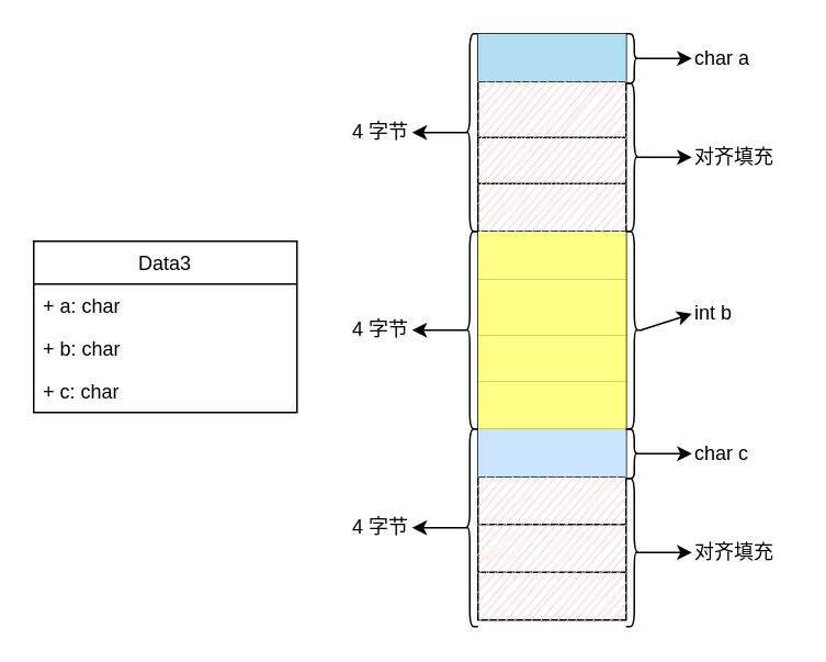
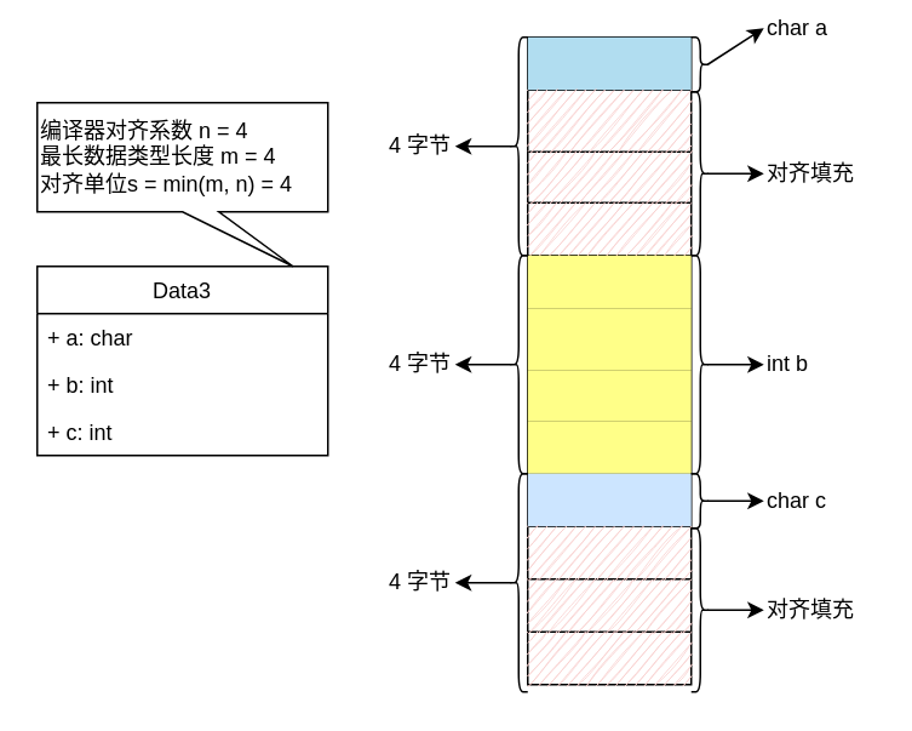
  <mxCell id="0" />
  <mxCell id="1" parent="0" />
  <mxCell id="2" value="" style="shape=table;startSize=0;container=1;collapsible=0;childLayout=tableLayout;" parent="1" vertex="1"><mxGeometry x="290" y="20" width="90" height="356" as="geometry" /></mxCell>
  <mxCell id="3" value="" style="shape=tableRow;horizontal=0;startSize=0;swimlaneHead=0;swimlaneBody=0;top=0;left=0;bottom=0;right=0;collapsible=0;dropTarget=0;fillColor=none;points=[[0,0.5],[1,0.5]];portConstraint=eastwest;" parent="2" vertex="1"><mxGeometry width="90" height="29" as="geometry" /></mxCell>
  <mxCell id="4" value="" style="shape=partialRectangle;html=1;whiteSpace=wrap;connectable=0;overflow=hidden;fillColor=#b1ddf0;top=0;left=0;bottom=0;right=0;pointerEvents=1;strokeColor=#10739e;sketch=0;" parent="3" vertex="1"><mxGeometry width="90" height="29" as="geometry"><mxRectangle width="90" height="29" as="alternateBounds" /></mxGeometry></mxCell>
  <mxCell id="5" value="" style="shape=tableRow;horizontal=0;startSize=0;swimlaneHead=0;swimlaneBody=0;top=0;left=0;bottom=0;right=0;collapsible=0;dropTarget=0;fillColor=none;points=[[0,0.5],[1,0.5]];portConstraint=eastwest;" parent="2" vertex="1"><mxGeometry y="29" width="90" height="34" as="geometry" /></mxCell>
  <mxCell id="6" value="" style="shape=partialRectangle;html=1;whiteSpace=wrap;connectable=0;overflow=hidden;fillColor=#f8cecc;top=0;left=0;bottom=0;right=0;pointerEvents=1;sketch=1;strokeColor=#b85450;" parent="5" vertex="1"><mxGeometry width="90" height="34" as="geometry"><mxRectangle width="90" height="34" as="alternateBounds" /></mxGeometry></mxCell>
  <mxCell id="7" value="" style="shape=tableRow;horizontal=0;startSize=0;swimlaneHead=0;swimlaneBody=0;top=0;left=0;bottom=0;right=0;collapsible=0;dropTarget=0;fillColor=none;points=[[0,0.5],[1,0.5]];portConstraint=eastwest;" parent="2" vertex="1"><mxGeometry y="63" width="90" height="28" as="geometry" /></mxCell>
  <mxCell id="8" value="" style="shape=partialRectangle;html=1;whiteSpace=wrap;connectable=0;overflow=hidden;fillColor=#f8cecc;top=0;left=0;bottom=0;right=0;pointerEvents=1;strokeColor=#b85450;sketch=1;" parent="7" vertex="1"><mxGeometry width="90" height="28" as="geometry"><mxRectangle width="90" height="28" as="alternateBounds" /></mxGeometry></mxCell>
  <mxCell id="9" value="" style="shape=tableRow;horizontal=0;startSize=0;swimlaneHead=0;swimlaneBody=0;top=0;left=0;bottom=0;right=0;collapsible=0;dropTarget=0;fillColor=none;points=[[0,0.5],[1,0.5]];portConstraint=eastwest;" parent="2" vertex="1"><mxGeometry y="91" width="90" height="29" as="geometry" /></mxCell>
  <mxCell id="10" value="" style="shape=partialRectangle;html=1;whiteSpace=wrap;connectable=0;overflow=hidden;fillColor=#f8cecc;top=0;left=0;bottom=0;right=0;pointerEvents=1;strokeColor=#b85450;sketch=1;" parent="9" vertex="1"><mxGeometry width="90" height="29" as="geometry"><mxRectangle width="90" height="29" as="alternateBounds" /></mxGeometry></mxCell>
  <mxCell id="11" value="" style="shape=tableRow;horizontal=0;startSize=0;swimlaneHead=0;swimlaneBody=0;top=0;left=0;bottom=0;right=0;collapsible=0;dropTarget=0;fillColor=none;points=[[0,0.5],[1,0.5]];portConstraint=eastwest;" parent="2" vertex="1"><mxGeometry y="120" width="90" height="29" as="geometry" /></mxCell>
  <mxCell id="12" value="" style="shape=partialRectangle;html=1;whiteSpace=wrap;connectable=0;overflow=hidden;fillColor=#ffff88;top=0;left=0;bottom=0;right=0;pointerEvents=1;strokeColor=#36393d;sketch=0;" parent="11" vertex="1"><mxGeometry width="90" height="29" as="geometry"><mxRectangle width="90" height="29" as="alternateBounds" /></mxGeometry></mxCell>
  <mxCell id="13" value="" style="shape=tableRow;horizontal=0;startSize=0;swimlaneHead=0;swimlaneBody=0;top=0;left=0;bottom=0;right=0;collapsible=0;dropTarget=0;fillColor=none;points=[[0,0.5],[1,0.5]];portConstraint=eastwest;" parent="2" vertex="1"><mxGeometry y="149" width="90" height="34" as="geometry" /></mxCell>
  <mxCell id="14" value="" style="shape=partialRectangle;html=1;whiteSpace=wrap;connectable=0;overflow=hidden;fillColor=#ffff88;top=0;left=0;bottom=0;right=0;pointerEvents=1;strokeColor=#36393d;sketch=0;" parent="13" vertex="1"><mxGeometry width="90" height="34" as="geometry"><mxRectangle width="90" height="34" as="alternateBounds" /></mxGeometry></mxCell>
  <mxCell id="15" value="" style="shape=tableRow;horizontal=0;startSize=0;swimlaneHead=0;swimlaneBody=0;top=0;left=0;bottom=0;right=0;collapsible=0;dropTarget=0;fillColor=none;points=[[0,0.5],[1,0.5]];portConstraint=eastwest;" parent="2" vertex="1"><mxGeometry y="183" width="90" height="28" as="geometry" /></mxCell>
  <mxCell id="16" value="" style="shape=partialRectangle;html=1;whiteSpace=wrap;connectable=0;overflow=hidden;fillColor=#ffff88;top=0;left=0;bottom=0;right=0;pointerEvents=1;strokeColor=#36393d;sketch=0;" parent="15" vertex="1"><mxGeometry width="90" height="28" as="geometry"><mxRectangle width="90" height="28" as="alternateBounds" /></mxGeometry></mxCell>
  <mxCell id="17" value="" style="shape=tableRow;horizontal=0;startSize=0;swimlaneHead=0;swimlaneBody=0;top=0;left=0;bottom=0;right=0;collapsible=0;dropTarget=0;fillColor=none;points=[[0,0.5],[1,0.5]];portConstraint=eastwest;" parent="2" vertex="1"><mxGeometry y="211" width="90" height="29" as="geometry" /></mxCell>
  <mxCell id="18" value="" style="shape=partialRectangle;html=1;whiteSpace=wrap;connectable=0;overflow=hidden;fillColor=#ffff88;top=0;left=0;bottom=0;right=0;pointerEvents=1;strokeColor=#36393d;sketch=0;" parent="17" vertex="1"><mxGeometry width="90" height="29" as="geometry"><mxRectangle width="90" height="29" as="alternateBounds" /></mxGeometry></mxCell>
  <mxCell id="19" value="" style="shape=tableRow;horizontal=0;startSize=0;swimlaneHead=0;swimlaneBody=0;top=0;left=0;bottom=0;right=0;collapsible=0;dropTarget=0;fillColor=none;points=[[0,0.5],[1,0.5]];portConstraint=eastwest;" parent="2" vertex="1"><mxGeometry y="240" width="90" height="29" as="geometry" /></mxCell>
  <mxCell id="20" value="" style="shape=partialRectangle;html=1;whiteSpace=wrap;connectable=0;overflow=hidden;fillColor=#cce5ff;top=0;left=0;bottom=0;right=0;pointerEvents=1;strokeColor=#36393d;" parent="19" vertex="1"><mxGeometry width="90" height="29" as="geometry"><mxRectangle width="90" height="29" as="alternateBounds" /></mxGeometry></mxCell>
  <mxCell id="21" value="" style="shape=tableRow;horizontal=0;startSize=0;swimlaneHead=0;swimlaneBody=0;top=0;left=0;bottom=0;right=0;collapsible=0;dropTarget=0;fillColor=none;points=[[0,0.5],[1,0.5]];portConstraint=eastwest;" parent="2" vertex="1"><mxGeometry y="269" width="90" height="29" as="geometry" /></mxCell>
  <mxCell id="22" value="" style="shape=partialRectangle;html=1;whiteSpace=wrap;connectable=0;overflow=hidden;fillColor=#f8cecc;top=0;left=0;bottom=0;right=0;pointerEvents=1;strokeColor=#b85450;sketch=1;" parent="21" vertex="1"><mxGeometry width="90" height="29" as="geometry"><mxRectangle width="90" height="29" as="alternateBounds" /></mxGeometry></mxCell>
  <mxCell id="23" value="" style="shape=tableRow;horizontal=0;startSize=0;swimlaneHead=0;swimlaneBody=0;top=0;left=0;bottom=0;right=0;collapsible=0;dropTarget=0;fillColor=none;points=[[0,0.5],[1,0.5]];portConstraint=eastwest;" parent="2" vertex="1"><mxGeometry y="298" width="90" height="29" as="geometry" /></mxCell>
  <mxCell id="24" value="" style="shape=partialRectangle;html=1;whiteSpace=wrap;connectable=0;overflow=hidden;fillColor=#f8cecc;top=0;left=0;bottom=0;right=0;pointerEvents=1;strokeColor=#b85450;sketch=1;" parent="23" vertex="1"><mxGeometry width="90" height="29" as="geometry"><mxRectangle width="90" height="29" as="alternateBounds" /></mxGeometry></mxCell>
  <mxCell id="25" value="" style="shape=tableRow;horizontal=0;startSize=0;swimlaneHead=0;swimlaneBody=0;top=0;left=0;bottom=0;right=0;collapsible=0;dropTarget=0;fillColor=none;points=[[0,0.5],[1,0.5]];portConstraint=eastwest;" parent="2" vertex="1"><mxGeometry y="327" width="90" height="29" as="geometry" /></mxCell>
  <mxCell id="26" value="" style="shape=partialRectangle;html=1;whiteSpace=wrap;connectable=0;overflow=hidden;fillColor=#f8cecc;top=0;left=0;bottom=0;right=0;pointerEvents=1;strokeColor=#b85450;sketch=1;" parent="25" vertex="1"><mxGeometry width="90" height="29" as="geometry"><mxRectangle width="90" height="29" as="alternateBounds" /></mxGeometry></mxCell>
  <mxCell id="27" value="" style="endArrow=classic;html=1;rounded=0;exitX=0.1;exitY=0.5;exitDx=0;exitDy=0;entryX=0;entryY=0.5;entryDx=0;entryDy=0;exitPerimeter=0;" parent="1" source="30" target="28" edge="1"><mxGeometry width="50" height="50" relative="1" as="geometry"><mxPoint x="400" y="40" as="sourcePoint" /><mxPoint x="420" y="43" as="targetPoint" /></mxGeometry></mxCell>
- <mxCell id="28" value="char a" style="text;html=1;strokeColor=none;fillColor=none;align=left;verticalAlign=middle;whiteSpace=wrap;rounded=0;" parent="1" vertex="1"><mxGeometry x="420" y="25" width="50" height="20" as="geometry" /></mxCell>
+ <mxCell id="28" value="char a" style="text;html=1;strokeColor=none;fillColor=none;align=left;verticalAlign=middle;whiteSpace=wrap;rounded=0;" parent="1" vertex="1"><mxGeometry x="420" y="5" width="50" height="20" as="geometry" /></mxCell>
  <mxCell id="29" value="" style="shape=curlyBracket;whiteSpace=wrap;html=1;rounded=1;flipH=1;sketch=0;" parent="1" vertex="1"><mxGeometry x="380" y="140" width="10" height="120" as="geometry" /></mxCell>
  <mxCell id="30" value="" style="shape=curlyBracket;whiteSpace=wrap;html=1;rounded=1;flipH=1;sketch=0;" parent="1" vertex="1"><mxGeometry x="380" y="20" width="10" height="30" as="geometry" /></mxCell>
  <mxCell id="31" value="" style="endArrow=classic;html=1;rounded=0;entryX=0;entryY=0.5;entryDx=0;entryDy=0;exitX=0.1;exitY=0.5;exitDx=0;exitDy=0;exitPerimeter=0;" parent="1" source="29" target="32" edge="1"><mxGeometry width="50" height="50" relative="1" as="geometry"><mxPoint x="400" y="200" as="sourcePoint" /><mxPoint x="435.5" y="208" as="targetPoint" /></mxGeometry></mxCell>
- <mxCell id="32" value="int b" style="text;html=1;strokeColor=none;fillColor=none;align=left;verticalAlign=middle;whiteSpace=wrap;rounded=0;" parent="1" vertex="1"><mxGeometry x="420" y="180" width="60" height="20" as="geometry" /></mxCell>
+ <mxCell id="32" value="int b" style="text;html=1;strokeColor=none;fillColor=none;align=left;verticalAlign=middle;whiteSpace=wrap;rounded=0;" parent="1" vertex="1"><mxGeometry x="420" y="190" width="60" height="20" as="geometry" /></mxCell>
+ <mxCell id="33" value="&lt;span&gt;编译器对齐系数 n = 4&lt;/span&gt;&lt;br&gt;&lt;span&gt;最长数据类型长度 m = 4&lt;/span&gt;&lt;br&gt;&lt;span&gt;对齐单位s = min(m, n) = 4&lt;/span&gt;" style="shape=callout;whiteSpace=wrap;html=1;perimeter=calloutPerimeter;sketch=0;position2=0.88;align=left;" parent="1" vertex="1"><mxGeometry x="20" y="56" width="160" height="90" as="geometry" /></mxCell>
  <mxCell id="34" value="" style="shape=curlyBracket;whiteSpace=wrap;html=1;rounded=1;sketch=0;" parent="1" vertex="1"><mxGeometry x="280" y="20" width="10" height="120" as="geometry" /></mxCell>
  <mxCell id="35" value="" style="shape=curlyBracket;whiteSpace=wrap;html=1;rounded=1;sketch=0;" parent="1" vertex="1"><mxGeometry x="280" y="140" width="10" height="120" as="geometry" /></mxCell>
  <mxCell id="36" value="4 字节" style="text;html=1;strokeColor=none;fillColor=none;align=right;verticalAlign=middle;whiteSpace=wrap;rounded=0;" parent="1" vertex="1"><mxGeometry x="200" y="70" width="50" height="20" as="geometry" /></mxCell>
  <mxCell id="37" value="" style="endArrow=classic;html=1;rounded=0;exitX=0.1;exitY=0.5;exitDx=0;exitDy=0;exitPerimeter=0;entryX=1;entryY=0.5;entryDx=0;entryDy=0;" parent="1" source="34" target="36" edge="1"><mxGeometry width="50" height="50" relative="1" as="geometry"><mxPoint x="220" y="100" as="sourcePoint" /><mxPoint x="270" y="50" as="targetPoint" /></mxGeometry></mxCell>
  <mxCell id="38" value="4 字节" style="text;html=1;strokeColor=none;fillColor=none;align=right;verticalAlign=middle;whiteSpace=wrap;rounded=0;" parent="1" vertex="1"><mxGeometry x="200" y="190" width="50" height="20" as="geometry" /></mxCell>
  <mxCell id="39" value="" style="endArrow=classic;html=1;rounded=0;exitX=0.1;exitY=0.5;exitDx=0;exitDy=0;exitPerimeter=0;entryX=1;entryY=0.5;entryDx=0;entryDy=0;" parent="1" source="35" target="38" edge="1"><mxGeometry width="50" height="50" relative="1" as="geometry"><mxPoint x="280" y="200" as="sourcePoint" /><mxPoint x="269" y="170" as="targetPoint" /></mxGeometry></mxCell>
  <mxCell id="40" value="" style="endArrow=classic;html=1;rounded=0;entryX=0;entryY=0.5;entryDx=0;entryDy=0;exitX=0.1;exitY=0.5;exitDx=0;exitDy=0;exitPerimeter=0;" parent="1" source="42" target="41" edge="1"><mxGeometry width="50" height="50" relative="1" as="geometry"><mxPoint x="400" y="110" as="sourcePoint" /><mxPoint x="435.5" y="118" as="targetPoint" /></mxGeometry></mxCell>
  <mxCell id="41" value="对齐填充" style="text;html=1;strokeColor=none;fillColor=none;align=left;verticalAlign=middle;whiteSpace=wrap;rounded=0;" parent="1" vertex="1"><mxGeometry x="420" y="85" width="60" height="20" as="geometry" /></mxCell>
  <mxCell id="42" value="" style="shape=curlyBracket;whiteSpace=wrap;html=1;rounded=1;flipH=1;sketch=0;" parent="1" vertex="1"><mxGeometry x="380" y="50" width="10" height="90" as="geometry" /></mxCell>
  <mxCell id="43" value="Data3" style="swimlane;fontStyle=0;childLayout=stackLayout;horizontal=1;startSize=26;fillColor=none;horizontalStack=0;resizeParent=1;resizeParentMax=0;resizeLast=0;collapsible=1;marginBottom=0;sketch=0;" parent="1" vertex="1"><mxGeometry x="20" y="146" width="160" height="104" as="geometry" /></mxCell>
  <mxCell id="44" value="+ a: char" style="text;strokeColor=none;fillColor=none;align=left;verticalAlign=top;spacingLeft=4;spacingRight=4;overflow=hidden;rotatable=0;points=[[0,0.5],[1,0.5]];portConstraint=eastwest;sketch=0;" parent="43" vertex="1"><mxGeometry y="26" width="160" height="26" as="geometry" /></mxCell>
- <mxCell id="45" value="+ b: char&#10;" style="text;strokeColor=none;fillColor=none;align=left;verticalAlign=top;spacingLeft=4;spacingRight=4;overflow=hidden;rotatable=0;points=[[0,0.5],[1,0.5]];portConstraint=eastwest;sketch=0;" parent="43" vertex="1"><mxGeometry y="52" width="160" height="26" as="geometry" /></mxCell>
- <mxCell id="46" value="+ c: char" style="text;strokeColor=none;fillColor=none;align=left;verticalAlign=top;spacingLeft=4;spacingRight=4;overflow=hidden;rotatable=0;points=[[0,0.5],[1,0.5]];portConstraint=eastwest;sketch=0;" vertex="1" parent="43"><mxGeometry y="78" width="160" height="26" as="geometry" /></mxCell>
+ <mxCell id="45" value="+ b: int&#10;" style="text;strokeColor=none;fillColor=none;align=left;verticalAlign=top;spacingLeft=4;spacingRight=4;overflow=hidden;rotatable=0;points=[[0,0.5],[1,0.5]];portConstraint=eastwest;sketch=0;" parent="43" vertex="1"><mxGeometry y="52" width="160" height="26" as="geometry" /></mxCell>
+ <mxCell id="46" value="+ c: int" style="text;strokeColor=none;fillColor=none;align=left;verticalAlign=top;spacingLeft=4;spacingRight=4;overflow=hidden;rotatable=0;points=[[0,0.5],[1,0.5]];portConstraint=eastwest;sketch=0;" vertex="1" parent="43"><mxGeometry y="78" width="160" height="26" as="geometry" /></mxCell>
  <mxCell id="47" value="" style="endArrow=classic;html=1;rounded=0;exitX=0.1;exitY=0.5;exitDx=0;exitDy=0;entryX=0;entryY=0.5;entryDx=0;entryDy=0;exitPerimeter=0;" edge="1" source="49" target="48" parent="1"><mxGeometry width="50" height="50" relative="1" as="geometry"><mxPoint x="400" y="280" as="sourcePoint" /><mxPoint x="420" y="283" as="targetPoint" /></mxGeometry></mxCell>
  <mxCell id="48" value="char c" style="text;html=1;strokeColor=none;fillColor=none;align=left;verticalAlign=middle;whiteSpace=wrap;rounded=0;" vertex="1" parent="1"><mxGeometry x="420" y="265" width="50" height="20" as="geometry" /></mxCell>
  <mxCell id="49" value="" style="shape=curlyBracket;whiteSpace=wrap;html=1;rounded=1;flipH=1;sketch=0;" vertex="1" parent="1"><mxGeometry x="380" y="260" width="10" height="30" as="geometry" /></mxCell>
  <mxCell id="50" value="" style="endArrow=classic;html=1;rounded=0;entryX=0;entryY=0.5;entryDx=0;entryDy=0;exitX=0.1;exitY=0.5;exitDx=0;exitDy=0;exitPerimeter=0;" edge="1" source="52" target="51" parent="1"><mxGeometry width="50" height="50" relative="1" as="geometry"><mxPoint x="400" y="350" as="sourcePoint" /><mxPoint x="435.5" y="358" as="targetPoint" /></mxGeometry></mxCell>
  <mxCell id="51" value="对齐填充" style="text;html=1;strokeColor=none;fillColor=none;align=left;verticalAlign=middle;whiteSpace=wrap;rounded=0;" vertex="1" parent="1"><mxGeometry x="420" y="325" width="60" height="20" as="geometry" /></mxCell>
  <mxCell id="52" value="" style="shape=curlyBracket;whiteSpace=wrap;html=1;rounded=1;flipH=1;sketch=0;" vertex="1" parent="1"><mxGeometry x="380" y="290" width="10" height="90" as="geometry" /></mxCell>
  <mxCell id="53" value="" style="shape=curlyBracket;whiteSpace=wrap;html=1;rounded=1;sketch=0;" vertex="1" parent="1"><mxGeometry x="280" y="260" width="10" height="120" as="geometry" /></mxCell>
  <mxCell id="54" value="4 字节" style="text;html=1;strokeColor=none;fillColor=none;align=right;verticalAlign=middle;whiteSpace=wrap;rounded=0;" vertex="1" parent="1"><mxGeometry x="200" y="310" width="50" height="20" as="geometry" /></mxCell>
  <mxCell id="55" value="" style="endArrow=classic;html=1;rounded=0;exitX=0.1;exitY=0.5;exitDx=0;exitDy=0;exitPerimeter=0;entryX=1;entryY=0.5;entryDx=0;entryDy=0;" edge="1" source="53" target="54" parent="1"><mxGeometry width="50" height="50" relative="1" as="geometry"><mxPoint x="280" y="320" as="sourcePoint" /><mxPoint x="269" y="290" as="targetPoint" /></mxGeometry></mxCell>
